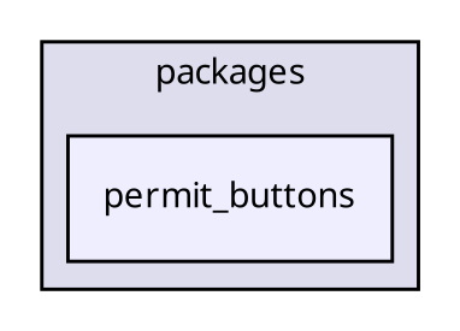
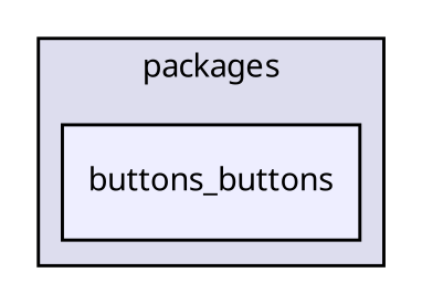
  digraph {
    compound=true
-   n1 [fillcolor="#eeeeff" fontname="FreeSans.ttf" fontsize=10 label=permit_buttons pencolor=black shape=box style=filled]
+   n1 [fillcolor="#eeeeff" fontname="FreeSans.ttf" fontsize=10 label=buttons_buttons pencolor=black shape=box style=filled]
    subgraph cluster_1 {
      bgcolor="#ddddee"
      fontname="FreeSans.ttf"
      fontsize=10
      label=packages
      pencolor=black
      n1
    }
  }
